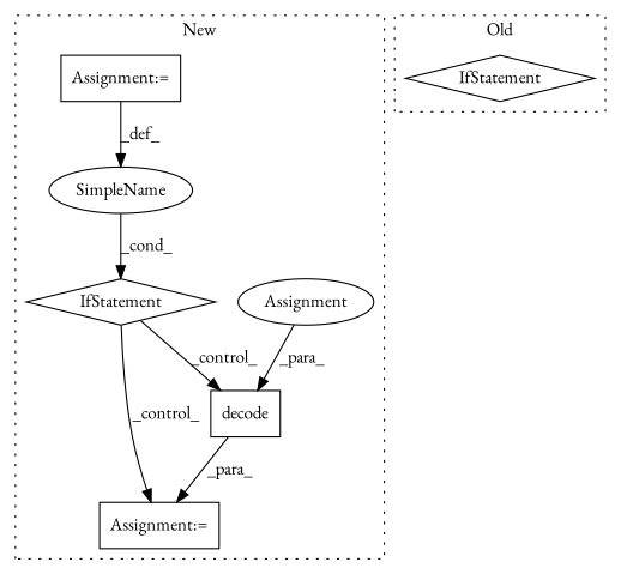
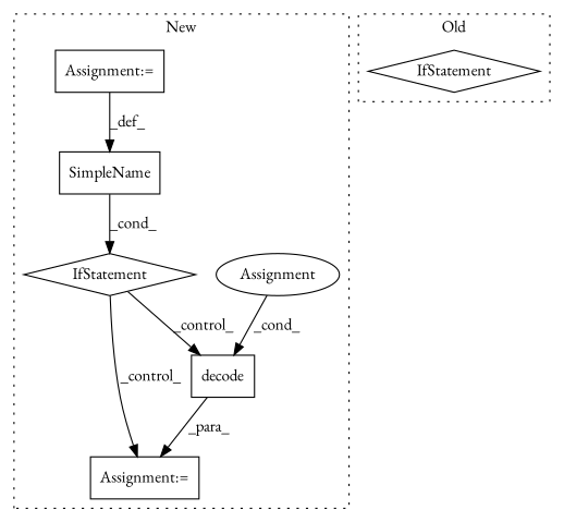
  digraph {
    fontname="EB Garamond"
    node [a=7 fontname="EB Garamond" l=1 shape=box]
    edge [fontname="EB Garamond"]
    n1 [a=32 l="7,1" label=decode s="3065,3089"]
    n2 [a=45 l=7 label=Assignment s=3072 shape=ellipse]
    n3 [label="Assignment:=" s=3117]
-   n4 [a=42 label=SimpleName shape=ellipse l=""]
+   n4 [a=42 label=SimpleName l=""]
    n5 [a=25 l="4,2" label=IfStatement s="2919,2969" shape=diamond]
    n6 [label="Assignment:=" s=2798]
    n7 [a=25 l="10,2" label=IfStatement s="4028,4074" shape=diamond]
    subgraph cluster_1 {
      label=New
      style=dotted
      n1
      n2
      n3
      n4
      n5
      n6
    }
    subgraph cluster_2 {
      label=Old
      style=dotted
      n7
    }
    n1 -> n3 [label=_para_]
-   n2 -> n1 [label=_para_]
+   n2 -> n1 [label=_cond_]
    n4 -> n5 [label=_cond_]
    n5 -> n1 [label=_control_]
    n5 -> n3 [label=_control_]
    n6 -> n4 [label=_def_]
  }
